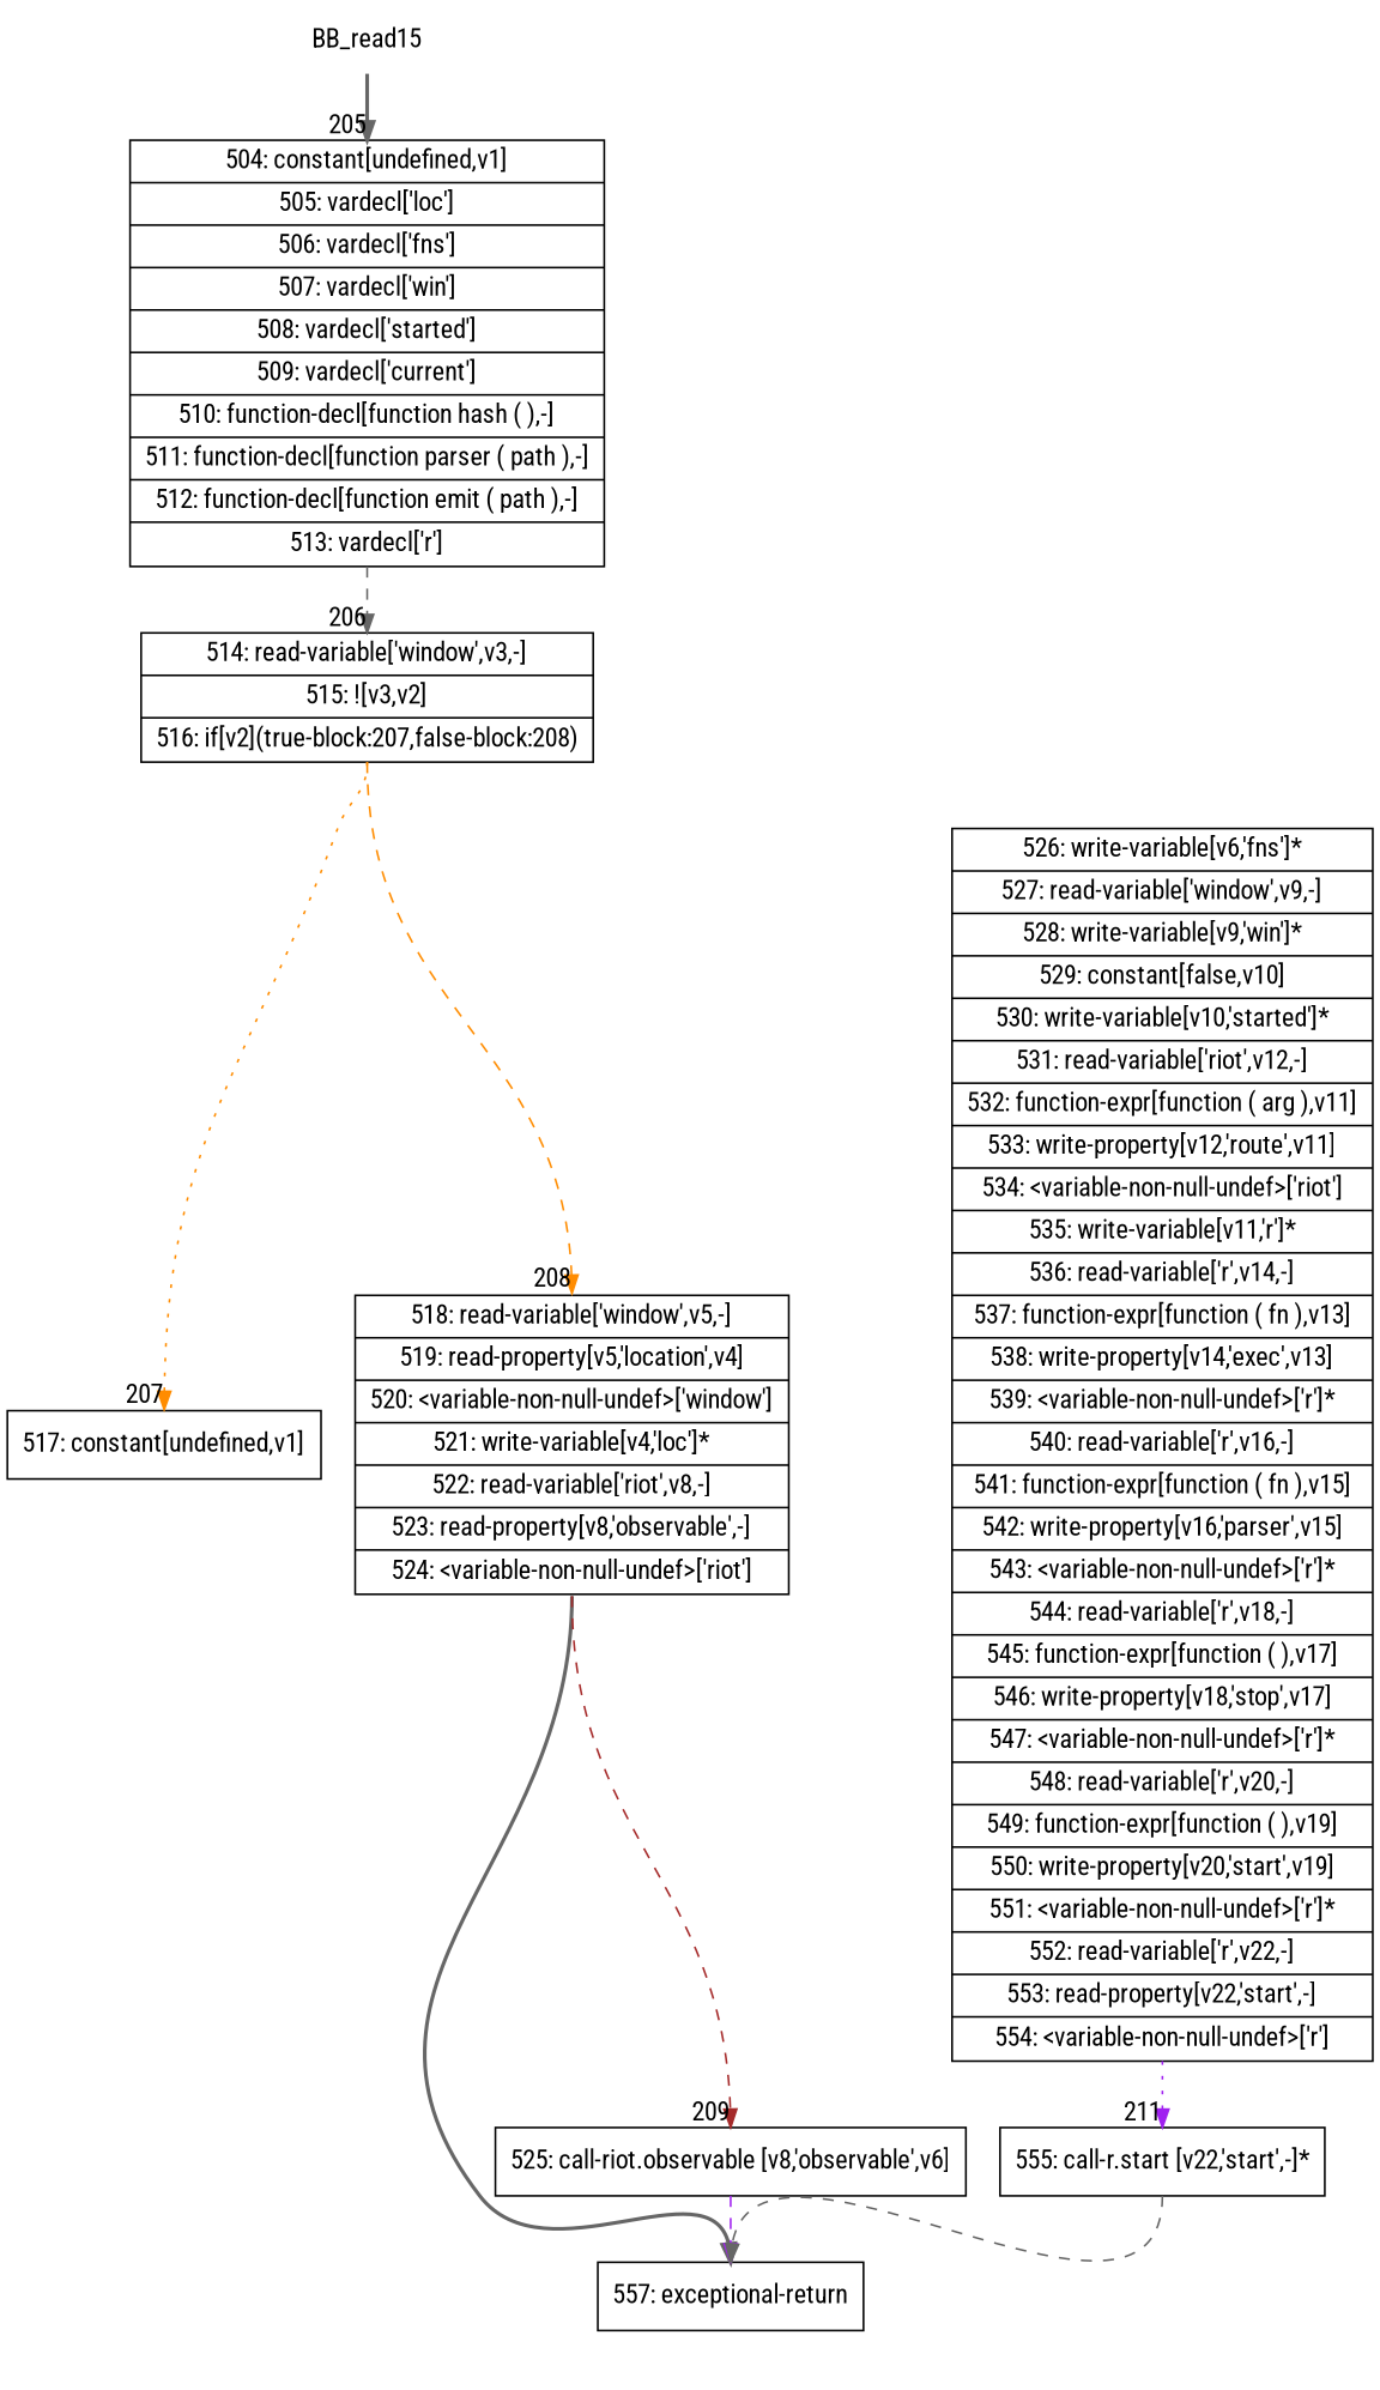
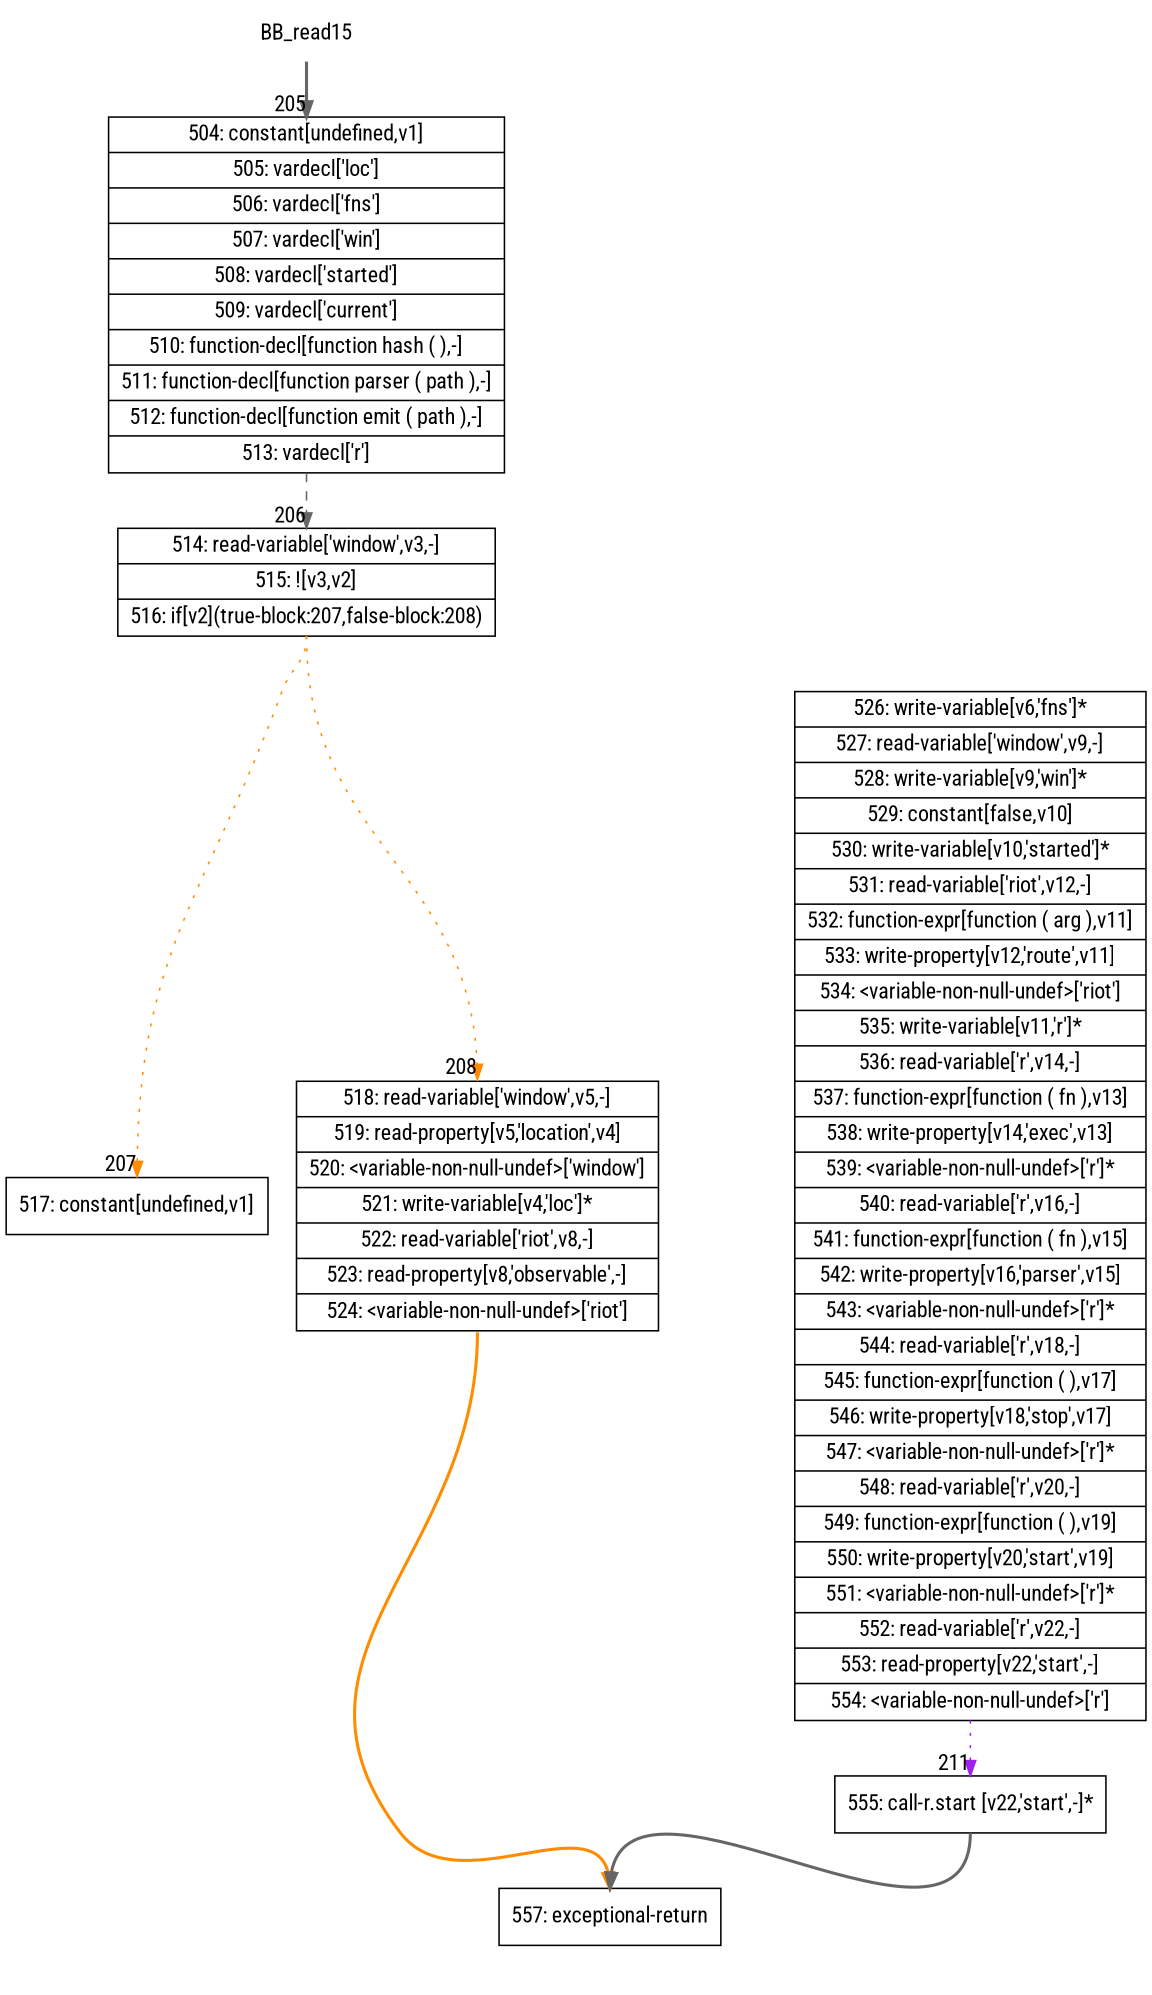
  digraph {
    fontname="Roboto Condensed"
    rankdir=TD
    node [fontname="Roboto Condensed" shape=record]
    edge [color=gray40 fontname="Roboto Condensed" headport=n style=bold tailport=s]
    n1 [label=BB_read15 shape=none]
    n2 [label="{504: constant[undefined,v1]|505: vardecl['loc']|506: vardecl['fns']|507: vardecl['win']|508: vardecl['started']|509: vardecl['current']|510: function-decl[function hash ( ),-]|511: function-decl[function parser ( path ),-]|512: function-decl[function emit ( path ),-]|513: vardecl['r']}"]
    n3 [label="{514: read-variable['window',v3,-]|515: ![v3,v2]|516: if[v2](true-block:207,false-block:208)}"]
    n4 [label="{517: constant[undefined,v1]}"]
    n5 [label="{518: read-variable['window',v5,-]|519: read-property[v5,'location',v4]|520: \<variable-non-null-undef\>['window']|521: write-variable[v4,'loc']*|522: read-variable['riot',v8,-]|523: read-property[v8,'observable',-]|524: \<variable-non-null-undef\>['riot']}"]
    n6 [label="{557: exceptional-return}"]
-   n7 [label="{525: call-riot.observable [v8,'observable',v6]}"]
    n8 [label="{526: write-variable[v6,'fns']*|527: read-variable['window',v9,-]|528: write-variable[v9,'win']*|529: constant[false,v10]|530: write-variable[v10,'started']*|531: read-variable['riot',v12,-]|532: function-expr[function ( arg ),v11]|533: write-property[v12,'route',v11]|534: \<variable-non-null-undef\>['riot']|535: write-variable[v11,'r']*|536: read-variable['r',v14,-]|537: function-expr[function ( fn ),v13]|538: write-property[v14,'exec',v13]|539: \<variable-non-null-undef\>['r']*|540: read-variable['r',v16,-]|541: function-expr[function ( fn ),v15]|542: write-property[v16,'parser',v15]|543: \<variable-non-null-undef\>['r']*|544: read-variable['r',v18,-]|545: function-expr[function ( ),v17]|546: write-property[v18,'stop',v17]|547: \<variable-non-null-undef\>['r']*|548: read-variable['r',v20,-]|549: function-expr[function ( ),v19]|550: write-property[v20,'start',v19]|551: \<variable-non-null-undef\>['r']*|552: read-variable['r',v22,-]|553: read-property[v22,'start',-]|554: \<variable-non-null-undef\>['r']}"]
    n9 [label="{555: call-r.start [v22,'start',-]*}"]
    n1 -> n2 [headlabel="    205"]
    n2 -> n3 [headlabel="      206" style=dashed]
    n3 -> n4 [color=darkorange headlabel="      207" style=dotted]
-   n3 -> n5 [color=darkorange headlabel="      208" style=dashed]
-   n5 -> n6
-   n5 -> n7 [color=brown headlabel="      209" style=dashed]
-   n7 -> n6 [color=purple style=dashed]
+   n3 -> n5 [color=darkorange headlabel="      208" style=dotted]
+   n5 -> n6 [color=darkorange]
    n8 -> n9 [color=purple headlabel="      211" style=dotted]
-   n9 -> n6 [style=dashed]
+   n9 -> n6
  }
